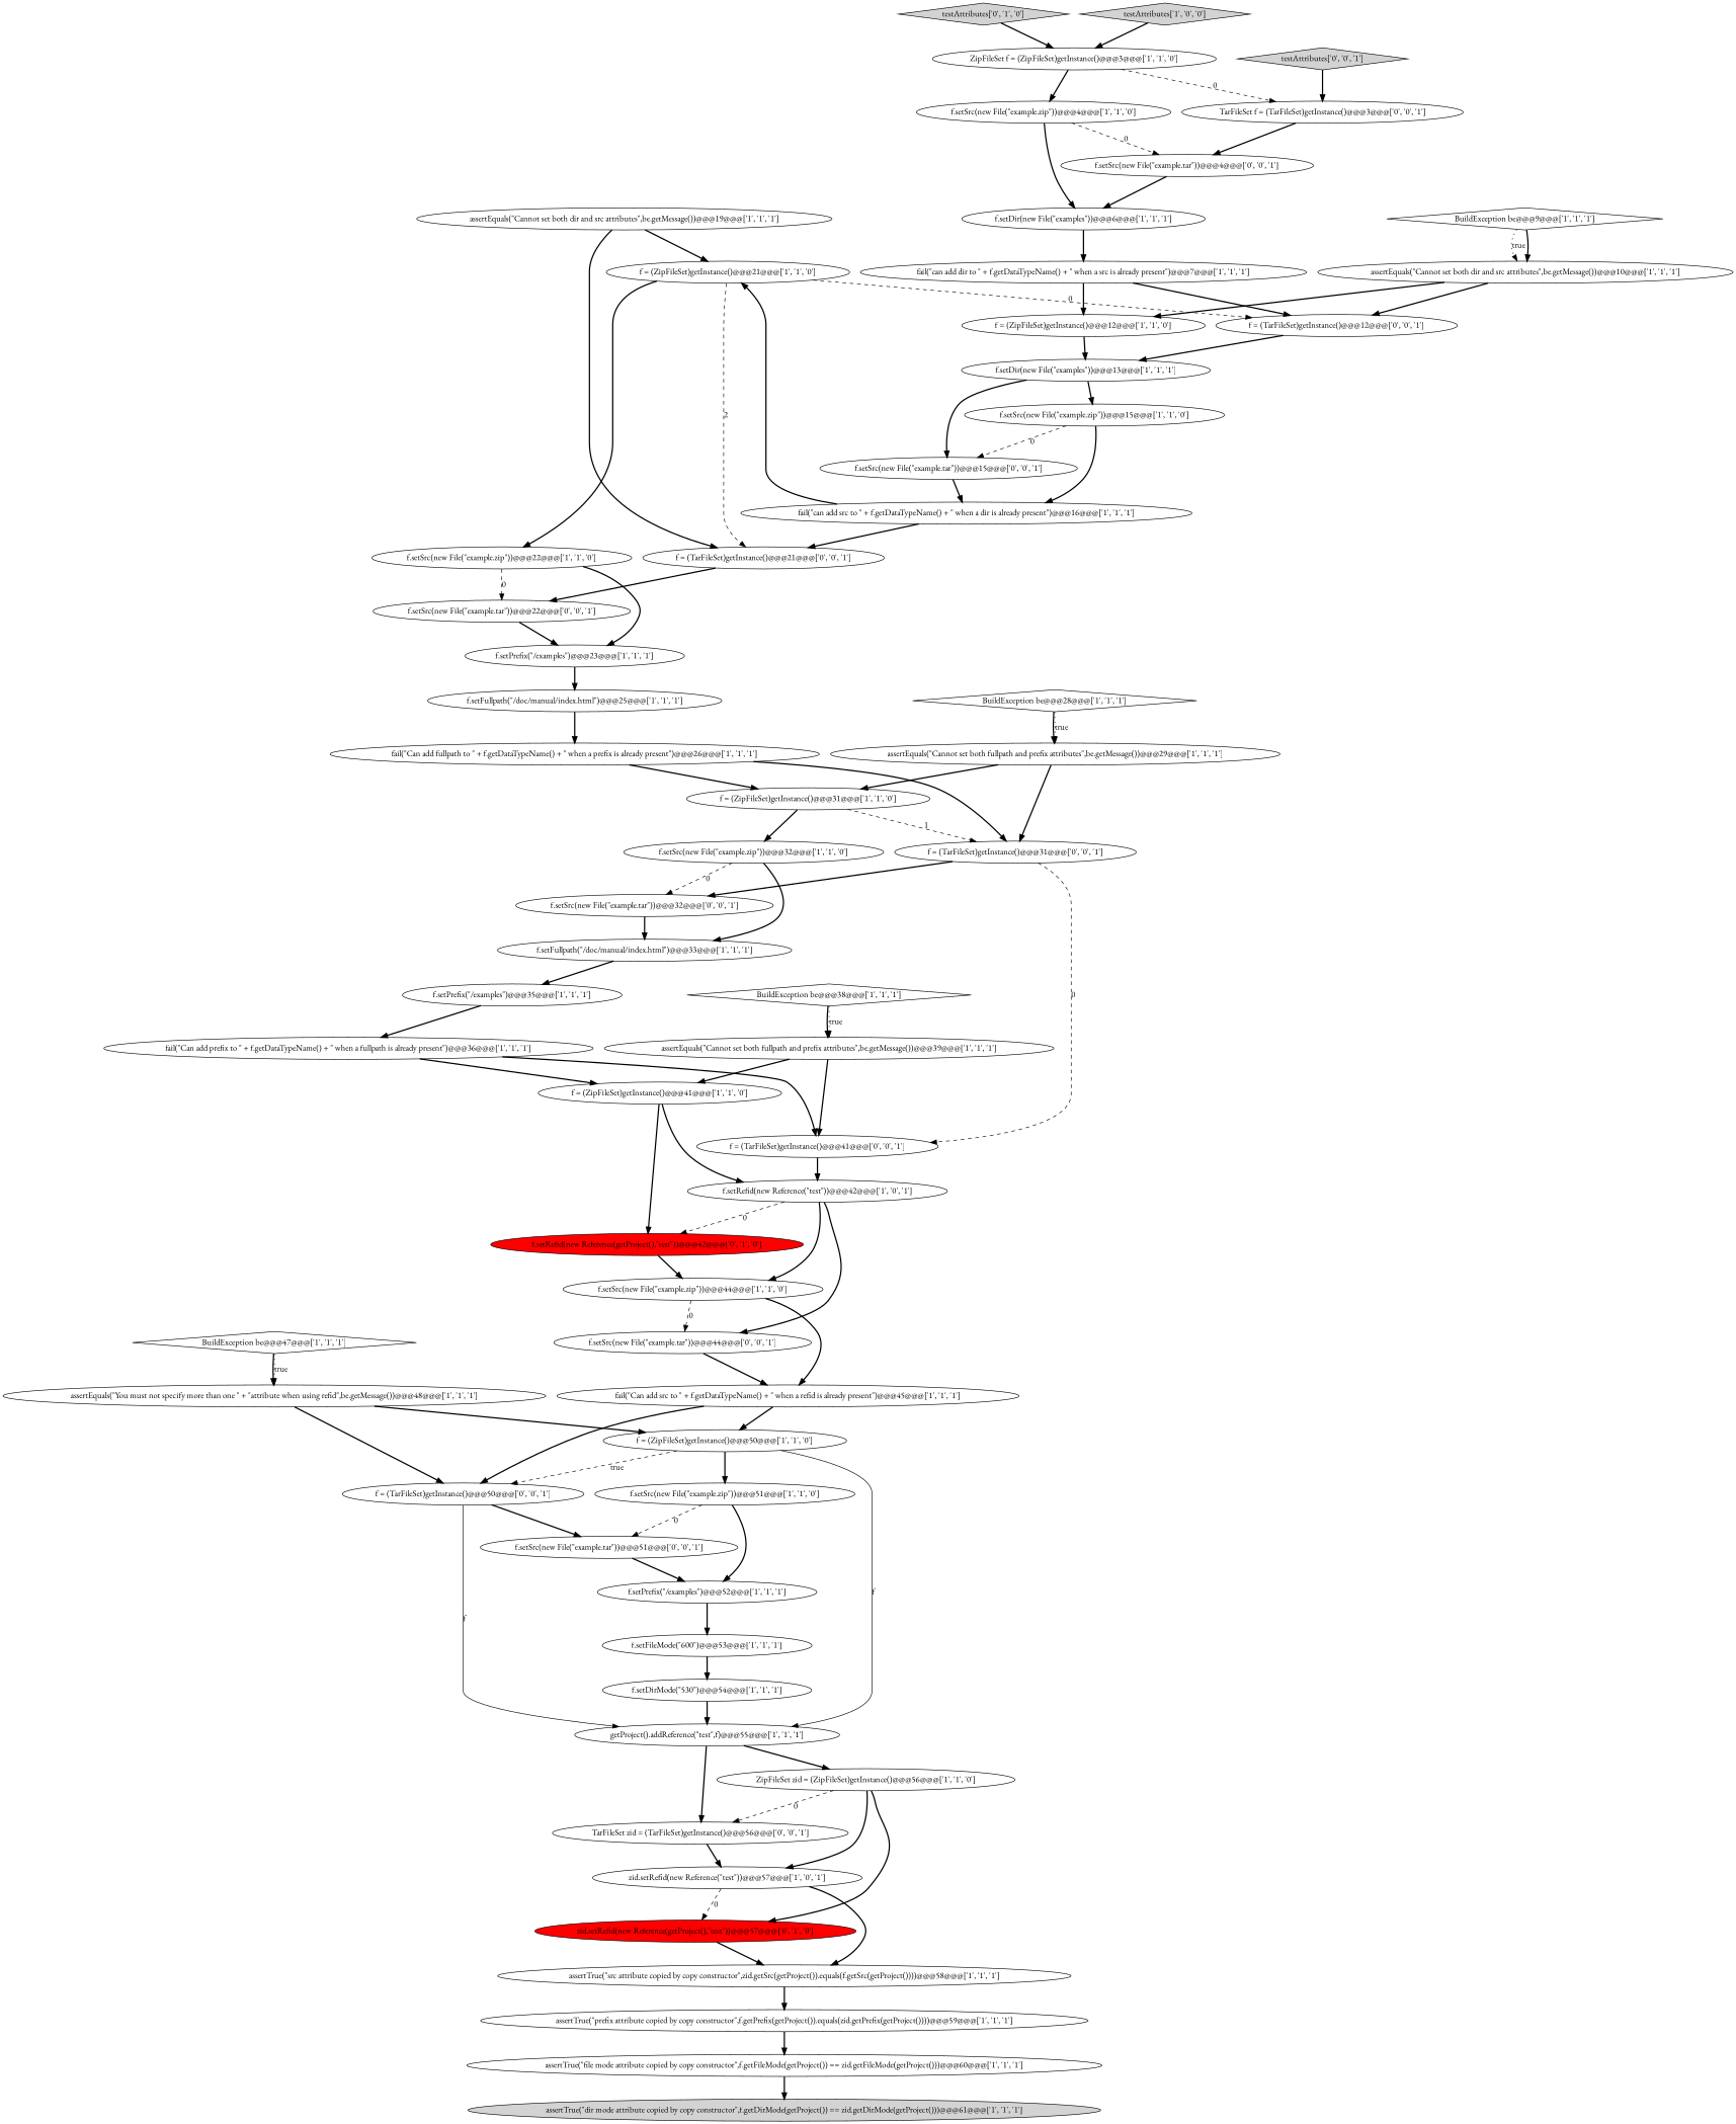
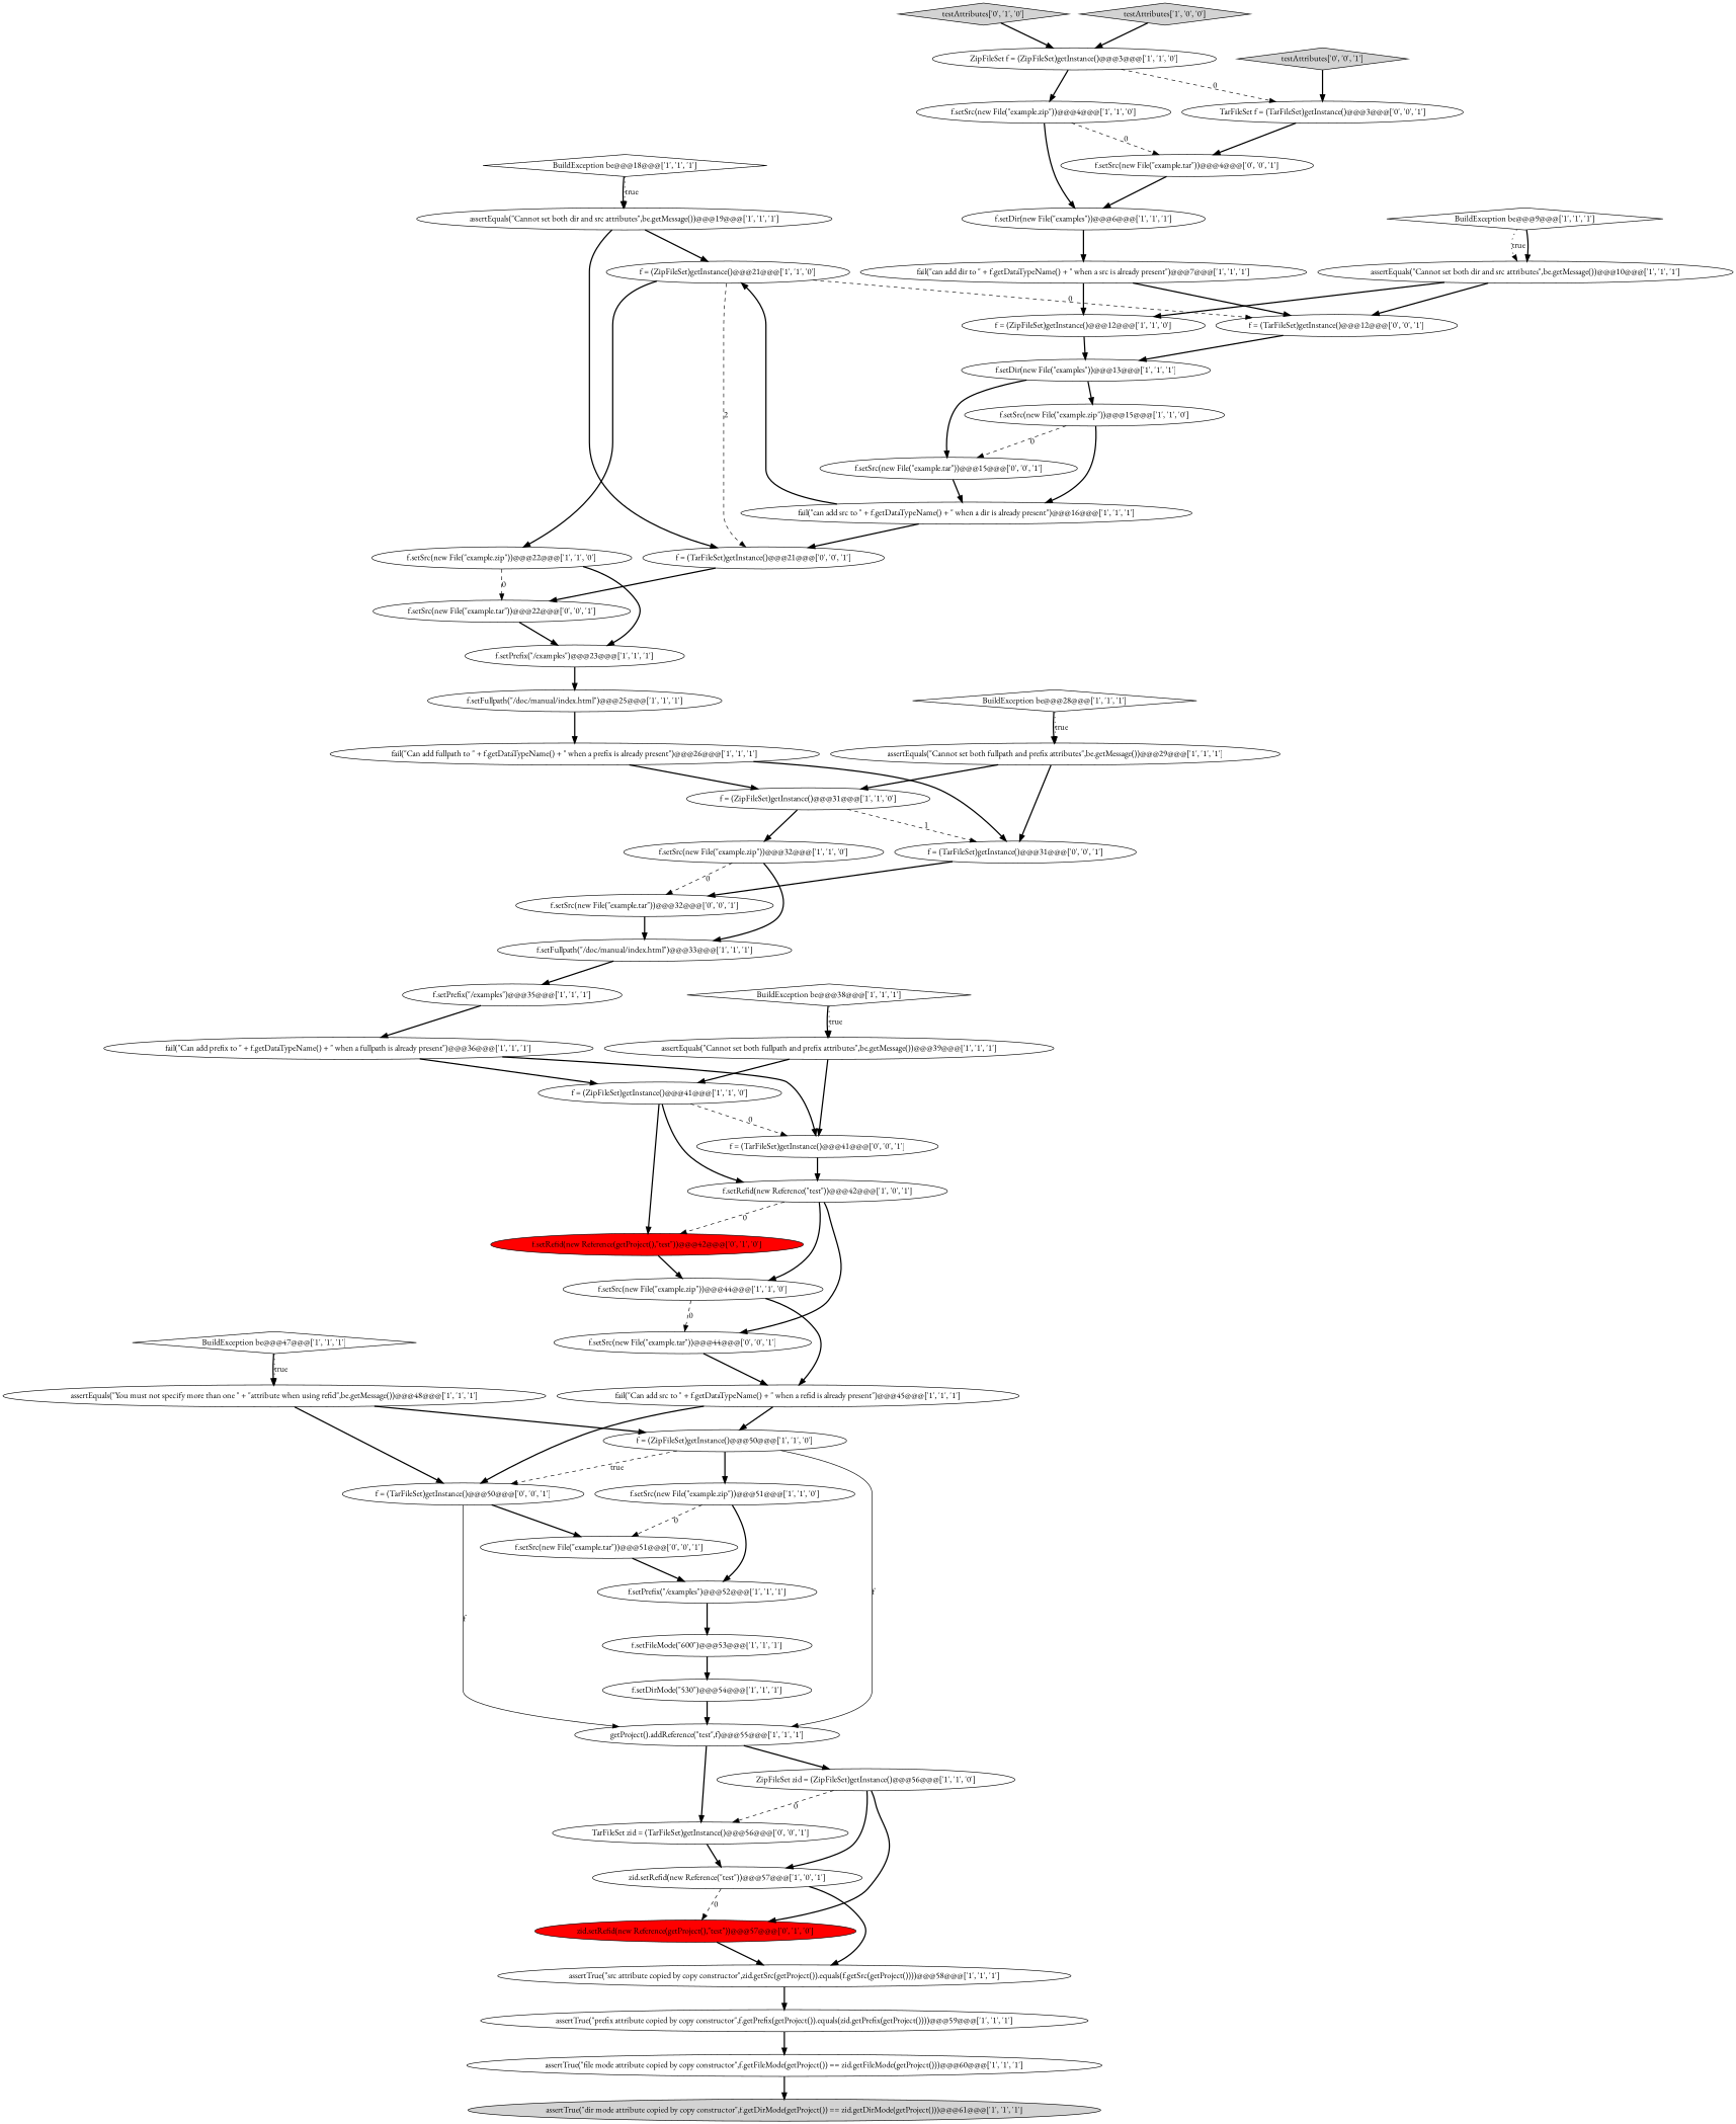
  digraph {
    fontname="EB Garamond"
    node [fillcolor=white fontname="EB Garamond" shape=ellipse style=filled]
    edge [fontname="EB Garamond" style=bold]
    n1 [label="assertEquals(\"Cannot set both fullpath and prefix attributes\",be.getMessage())@@@39@@@['1', '1', '1']"]
    n2 [label="f = (ZipFileSet)getInstance()@@@41@@@['1', '1', '0']"]
    n3 [label="f = (TarFileSet)getInstance()@@@41@@@['0', '0', '1']"]
    n4 [label="f.setRefid(new Reference(\"test\"))@@@42@@@['1', '0', '1']"]
    n5 [fillcolor=red label="f.setRefid(new Reference(getProject(),\"test\"))@@@42@@@['0', '1', '0']"]
    n6 [label="assertEquals(\"Cannot set both dir and src attributes\",be.getMessage())@@@10@@@['1', '1', '1']"]
    n7 [label="f = (ZipFileSet)getInstance()@@@12@@@['1', '1', '0']"]
    n8 [label="f = (TarFileSet)getInstance()@@@12@@@['0', '0', '1']"]
    n9 [label="f.setDir(new File(\"examples\"))@@@13@@@['1', '1', '1']"]
    n10 [label="assertTrue(\"prefix attribute copied by copy constructor\",f.getPrefix(getProject()).equals(zid.getPrefix(getProject())))@@@59@@@['1', '1', '1']"]
    n11 [label="assertTrue(\"file mode attribute copied by copy constructor\",f.getFileMode(getProject()) == zid.getFileMode(getProject()))@@@60@@@['1', '1', '1']"]
    n12 [fillcolor=lightgray label="assertTrue(\"dir mode attribute copied by copy constructor\",f.getDirMode(getProject()) == zid.getDirMode(getProject()))@@@61@@@['1', '1', '1']"]
    n13 [label="BuildException be@@@9@@@['1', '1', '1']" shape=diamond]
    n14 [fillcolor=red label="zid.setRefid(new Reference(getProject(),\"test\"))@@@57@@@['0', '1', '0']"]
    n15 [label="assertTrue(\"src attribute copied by copy constructor\",zid.getSrc(getProject()).equals(f.getSrc(getProject())))@@@58@@@['1', '1', '1']"]
    n16 [label="ZipFileSet zid = (ZipFileSet)getInstance()@@@56@@@['1', '1', '0']"]
    n17 [label="TarFileSet zid = (TarFileSet)getInstance()@@@56@@@['0', '0', '1']"]
    n18 [label="zid.setRefid(new Reference(\"test\"))@@@57@@@['1', '0', '1']"]
    n19 [label="f = (TarFileSet)getInstance()@@@50@@@['0', '0', '1']"]
    n20 [label="f.setSrc(new File(\"example.tar\"))@@@51@@@['0', '0', '1']"]
    n21 [label="getProject().addReference(\"test\",f)@@@55@@@['1', '1', '1']"]
    n22 [label="f.setPrefix(\"/examples\")@@@52@@@['1', '1', '1']"]
    n23 [label="assertEquals(\"Cannot set both dir and src attributes\",be.getMessage())@@@19@@@['1', '1', '1']"]
    n24 [label="f = (ZipFileSet)getInstance()@@@21@@@['1', '1', '0']"]
    n25 [label="f = (TarFileSet)getInstance()@@@21@@@['0', '0', '1']"]
    n26 [label="f.setSrc(new File(\"example.zip\"))@@@22@@@['1', '1', '0']"]
    n27 [label="f.setSrc(new File(\"example.tar\"))@@@22@@@['0', '0', '1']"]
    n28 [label="f.setSrc(new File(\"example.tar\"))@@@44@@@['0', '0', '1']"]
    n29 [label="f.setSrc(new File(\"example.zip\"))@@@44@@@['1', '1', '0']"]
    n30 [label="fail(\"Can add src to \" + f.getDataTypeName() + \" when a refid is already present\")@@@45@@@['1', '1', '1']"]
    n31 [label="f.setSrc(new File(\"example.tar\"))@@@15@@@['0', '0', '1']"]
    n32 [label="fail(\"can add src to \" + f.getDataTypeName() + \" when a dir is already present\")@@@16@@@['1', '1', '1']"]
    n33 [label="BuildException be@@@47@@@['1', '1', '1']" shape=diamond]
    n34 [label="assertEquals(\"You must not specify more than one \" + \"attribute when using refid\",be.getMessage())@@@48@@@['1', '1', '1']"]
    n35 [label="f = (ZipFileSet)getInstance()@@@50@@@['1', '1', '0']"]
    n36 [label="f.setSrc(new File(\"example.zip\"))@@@4@@@['1', '1', '0']"]
    n37 [label="f.setDir(new File(\"examples\"))@@@6@@@['1', '1', '1']"]
    n38 [label="f.setSrc(new File(\"example.tar\"))@@@4@@@['0', '0', '1']"]
    n39 [label="fail(\"can add dir to \" + f.getDataTypeName() + \" when a src is already present\")@@@7@@@['1', '1', '1']"]
    n40 [label="f.setSrc(new File(\"example.zip\"))@@@32@@@['1', '1', '0']"]
    n41 [label="f.setFullpath(\"/doc/manual/index.html\")@@@33@@@['1', '1', '1']"]
    n42 [label="f.setSrc(new File(\"example.tar\"))@@@32@@@['0', '0', '1']"]
    n43 [label="f.setPrefix(\"/examples\")@@@35@@@['1', '1', '1']"]
    n44 [label="f.setFileMode(\"600\")@@@53@@@['1', '1', '1']"]
    n45 [label="f.setDirMode(\"530\")@@@54@@@['1', '1', '1']"]
    n46 [label="f = (ZipFileSet)getInstance()@@@31@@@['1', '1', '0']"]
    n47 [label="f = (TarFileSet)getInstance()@@@31@@@['0', '0', '1']"]
    n48 [label="f.setSrc(new File(\"example.zip\"))@@@15@@@['1', '1', '0']"]
+   n49 [label="BuildException be@@@18@@@['1', '1', '1']" shape=diamond]
    n50 [label="f.setPrefix(\"/examples\")@@@23@@@['1', '1', '1']"]
    n51 [label="f.setFullpath(\"/doc/manual/index.html\")@@@25@@@['1', '1', '1']"]
    n52 [label="f.setSrc(new File(\"example.zip\"))@@@51@@@['1', '1', '0']"]
    n53 [fillcolor=lightgray label="testAttributes['0', '1', '0']" shape=diamond]
    n54 [label="ZipFileSet f = (ZipFileSet)getInstance()@@@3@@@['1', '1', '0']"]
    n55 [label="TarFileSet f = (TarFileSet)getInstance()@@@3@@@['0', '0', '1']"]
    n56 [label="BuildException be@@@28@@@['1', '1', '1']" shape=diamond]
    n57 [label="assertEquals(\"Cannot set both fullpath and prefix attributes\",be.getMessage())@@@29@@@['1', '1', '1']"]
    n58 [label="fail(\"Can add prefix to \" + f.getDataTypeName() + \" when a fullpath is already present\")@@@36@@@['1', '1', '1']"]
    n59 [label="BuildException be@@@38@@@['1', '1', '1']" shape=diamond]
    n60 [fillcolor=lightgray label="testAttributes['1', '0', '0']" shape=diamond]
    n61 [label="fail(\"Can add fullpath to \" + f.getDataTypeName() + \" when a prefix is already present\")@@@26@@@['1', '1', '1']"]
    n62 [fillcolor=lightgray label="testAttributes['0', '0', '1']" shape=diamond]
    n1 -> n2
    n1 -> n3
-   n47 -> n3 [label=0 style=dashed]
+   n2 -> n3 [label=0 style=dashed]
    n2 -> n4
    n2 -> n5
    n3 -> n4
    n4 -> n5 [label=0 style=dashed]
    n4 -> n28
    n4 -> n29
    n5 -> n29
    n6 -> n7
    n6 -> n8
    n7 -> n9
    n8 -> n9
    n9 -> n31
    n9 -> n48
    n10 -> n11
    n11 -> n12
    n13 -> n6
    n13 -> n6 [label=true style=dotted]
    n14 -> n15
    n15 -> n10
    n16 -> n14
    n16 -> n17 [label=0 style=dashed]
    n16 -> n18
    n17 -> n18
    n18 -> n14 [label=0 style=dashed]
    n18 -> n15
    n19 -> n20
    n19 -> n21 [label=f style=solid]
    n20 -> n22
    n21 -> n16
    n21 -> n17
    n22 -> n44
    n23 -> n24
    n23 -> n25
    n24 -> n8 [label=0 style=dashed]
    n24 -> n25 [label=2 style=dashed]
    n24 -> n26
    n25 -> n27
    n26 -> n27 [label=0 style=dashed]
    n26 -> n50
    n27 -> n50
    n28 -> n30
    n29 -> n28 [label=0 style=dashed]
    n29 -> n30
    n30 -> n19
    n30 -> n35
    n31 -> n32
    n32 -> n24
    n32 -> n25
    n33 -> n34
    n33 -> n34 [label=true style=dotted]
    n34 -> n19
    n34 -> n35
    n35 -> n19 [label=true style=dashed]
    n35 -> n21 [label=f style=solid]
    n35 -> n52
    n36 -> n37
    n36 -> n38 [label=0 style=dashed]
    n37 -> n39
    n38 -> n37
    n39 -> n7
    n39 -> n8
    n40 -> n41
    n40 -> n42 [label=0 style=dashed]
    n41 -> n43
    n42 -> n41
    n43 -> n58
    n44 -> n45
    n45 -> n21
    n46 -> n40
    n46 -> n47 [label=1 style=dashed]
    n47 -> n42
    n48 -> n31 [label=0 style=dashed]
    n48 -> n32
+   n49 -> n23
+   n49 -> n23 [label=true style=dotted]
    n50 -> n51
    n51 -> n61
    n52 -> n20 [label=0 style=dashed]
    n52 -> n22
    n53 -> n54
    n54 -> n36
    n54 -> n55 [label=0 style=dashed]
    n55 -> n38
    n56 -> n57
    n56 -> n57 [label=true style=dotted]
    n57 -> n46
    n57 -> n47
    n58 -> n2
    n58 -> n3
    n59 -> n1 [label=true style=dotted]
    n59 -> n1
    n60 -> n54
    n61 -> n46
    n61 -> n47
    n62 -> n55
  }
